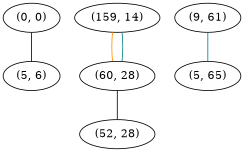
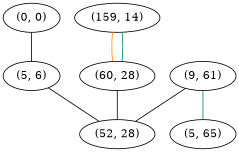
  graph {
    edge [color=black weight=1]
    "(0, 0)"
    "(5, 6)"
    "(52, 28)"
    "(159, 14)"
    "(60, 28)"
    "(9, 61)"
    "(5, 65)"
    "(0, 0)" -- "(5, 6)" [weight=4]
+   "(5, 6)" -- "(52, 28)"
    "(159, 14)" -- "(60, 28)" [color=darkorange]
    "(159, 14)" -- "(60, 28)" [color=teal]
    "(60, 28)" -- "(52, 28)"
+   "(9, 61)" -- "(52, 28)"
    "(9, 61)" -- "(5, 65)" [color=teal]
  }
